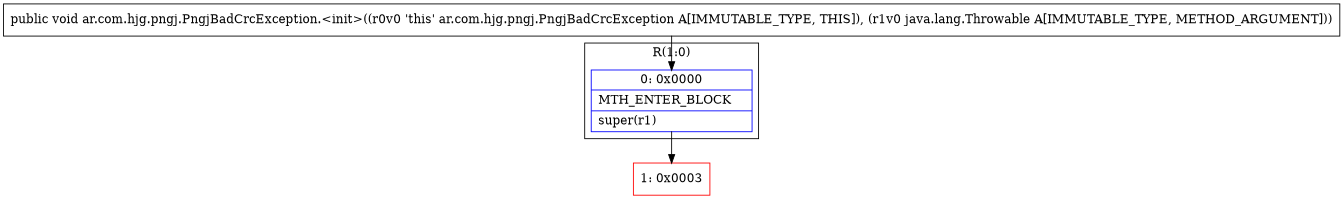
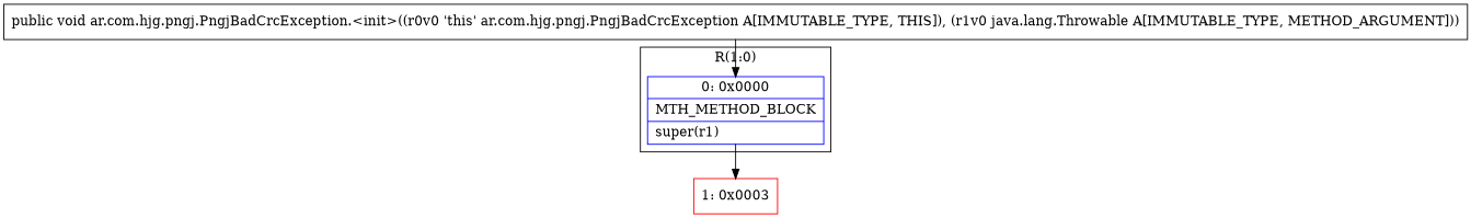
  digraph {
    node [shape=record]
-   n1 [color=blue label="{0\:\ 0x0000|MTH_ENTER_BLOCK\l|super(r1)\l}"]
+   n1 [color=blue label="{0\:\ 0x0000|MTH_METHOD_BLOCK\l|super(r1)\l}"]
    n2 [color=red label="{1\:\ 0x0003}"]
    n3 [label="{public void ar.com.hjg.pngj.PngjBadCrcException.\<init\>((r0v0 'this' ar.com.hjg.pngj.PngjBadCrcException A[IMMUTABLE_TYPE, THIS]), (r1v0 java.lang.Throwable A[IMMUTABLE_TYPE, METHOD_ARGUMENT])) }"]
    subgraph cluster_1 {
      label="R(1:0)"
      n1
    }
    n1 -> n2
    n3 -> n1
  }
